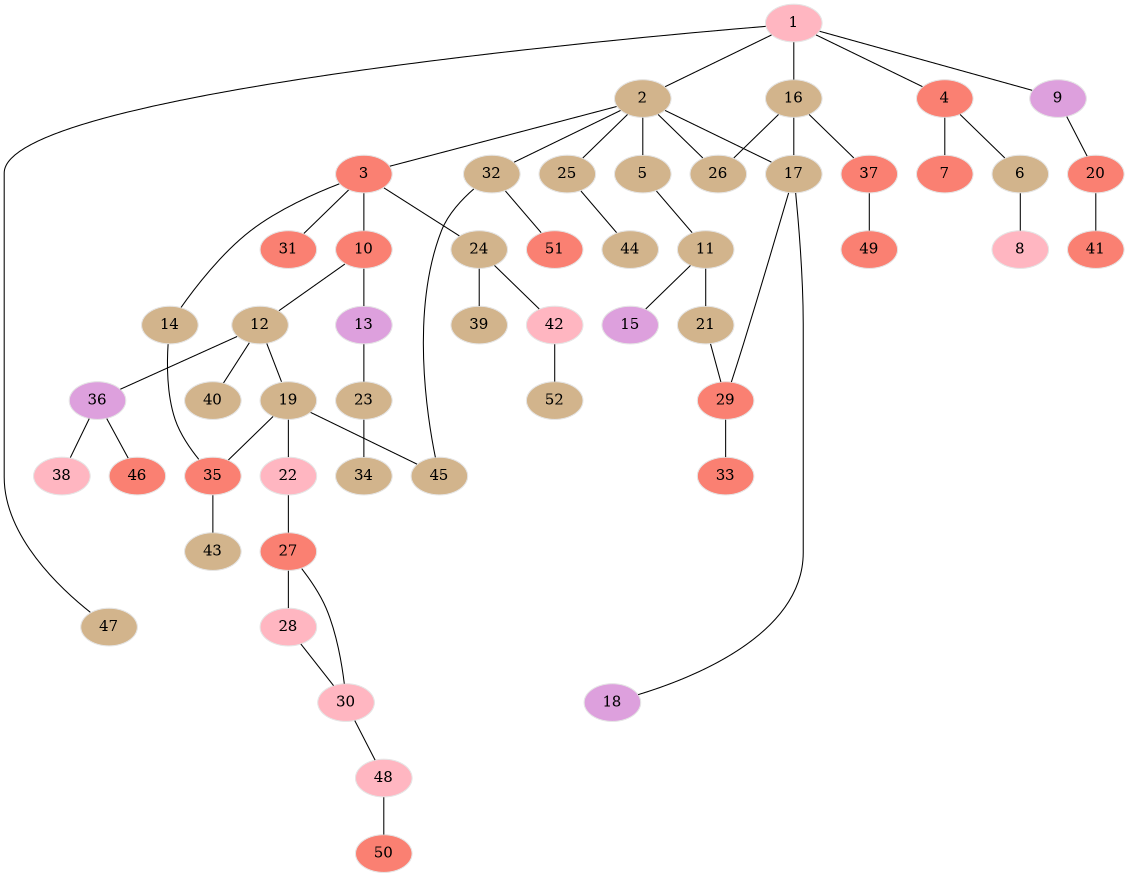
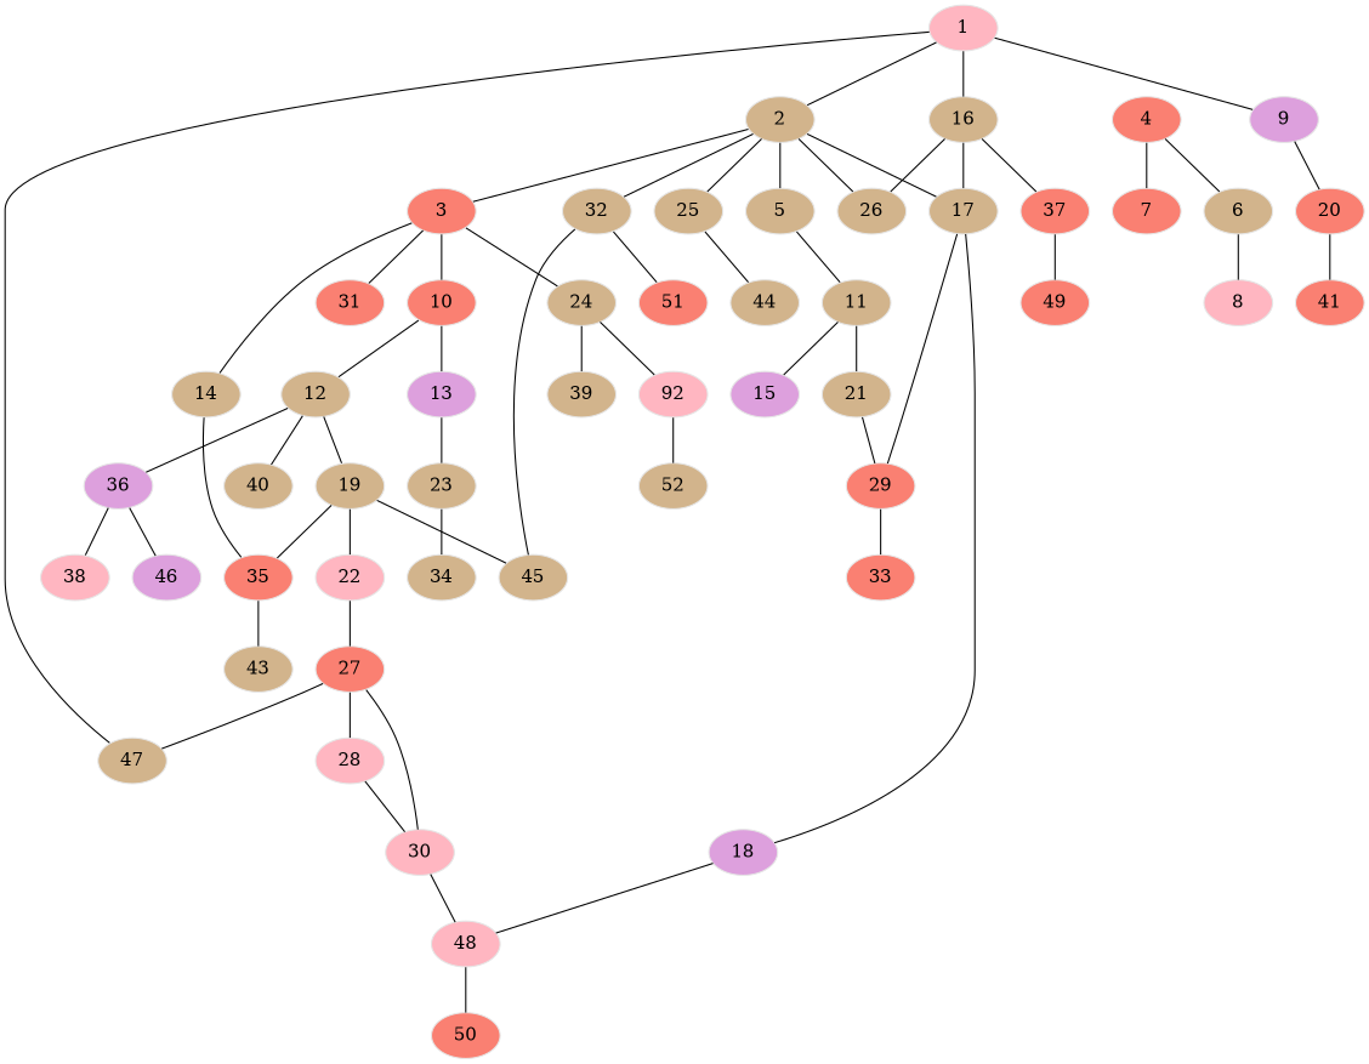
  graph {
    node [color=gray90 fillcolor=tan style=filled]
    1 [fillcolor=lightpink]
    2
    4 [fillcolor=salmon]
    9 [fillcolor=plum]
    16
    47
    3 [fillcolor=salmon]
    5
    17
    25
    26
    32
    6
    7 [fillcolor=salmon]
    20 [fillcolor=salmon]
    37 [fillcolor=salmon]
    10 [fillcolor=salmon]
    14
    24
    31 [fillcolor=salmon]
    11
    18 [fillcolor=plum]
    29 [fillcolor=salmon]
    44
    45
    51 [fillcolor=salmon]
    12
    13 [fillcolor=plum]
    35 [fillcolor=salmon]
    39
-   42 [fillcolor=lightpink]
+   42 [fillcolor=lightpink label=92]
    8 [fillcolor=lightpink]
    15 [fillcolor=plum]
    21
    41 [fillcolor=salmon]
    19
    36 [fillcolor=plum]
    40
    23
    22 [fillcolor=lightpink]
    38 [fillcolor=lightpink]
-   46 [fillcolor=salmon]
+   46 [fillcolor=plum]
    34
    43
    49 [fillcolor=salmon]
    48 [fillcolor=lightpink]
    33 [fillcolor=salmon]
    50 [fillcolor=salmon]
    27 [fillcolor=salmon]
    28 [fillcolor=lightpink]
    30 [fillcolor=lightpink]
    52
    1 -- 2
-   1 -- 4
    1 -- 9
    1 -- 16
    1 -- 47
    2 -- 3
    2 -- 5
    2 -- 17
    2 -- 25
    2 -- 26
    2 -- 32
    4 -- 6
    4 -- 7
    9 -- 20
    16 -- 17
    16 -- 26
    16 -- 37
    3 -- 10
    3 -- 14
    3 -- 24
    3 -- 31
    5 -- 11
    17 -- 18
    17 -- 29
    25 -- 44
    32 -- 45
    32 -- 51
    6 -- 8
    20 -- 41
    37 -- 49
    10 -- 12
    10 -- 13
    14 -- 35
    24 -- 39
    24 -- 42
    11 -- 15
    11 -- 21
+   18 -- 48
    29 -- 33
    12 -- 19
    12 -- 36
    12 -- 40
    13 -- 23
    35 -- 43
    42 -- 52
    21 -- 29
    19 -- 45
    19 -- 35
    19 -- 22
    36 -- 38
    36 -- 46
    23 -- 34
    22 -- 27
    48 -- 50
+   27 -- 47
    27 -- 28
    27 -- 30
    28 -- 30
    30 -- 48
  }
